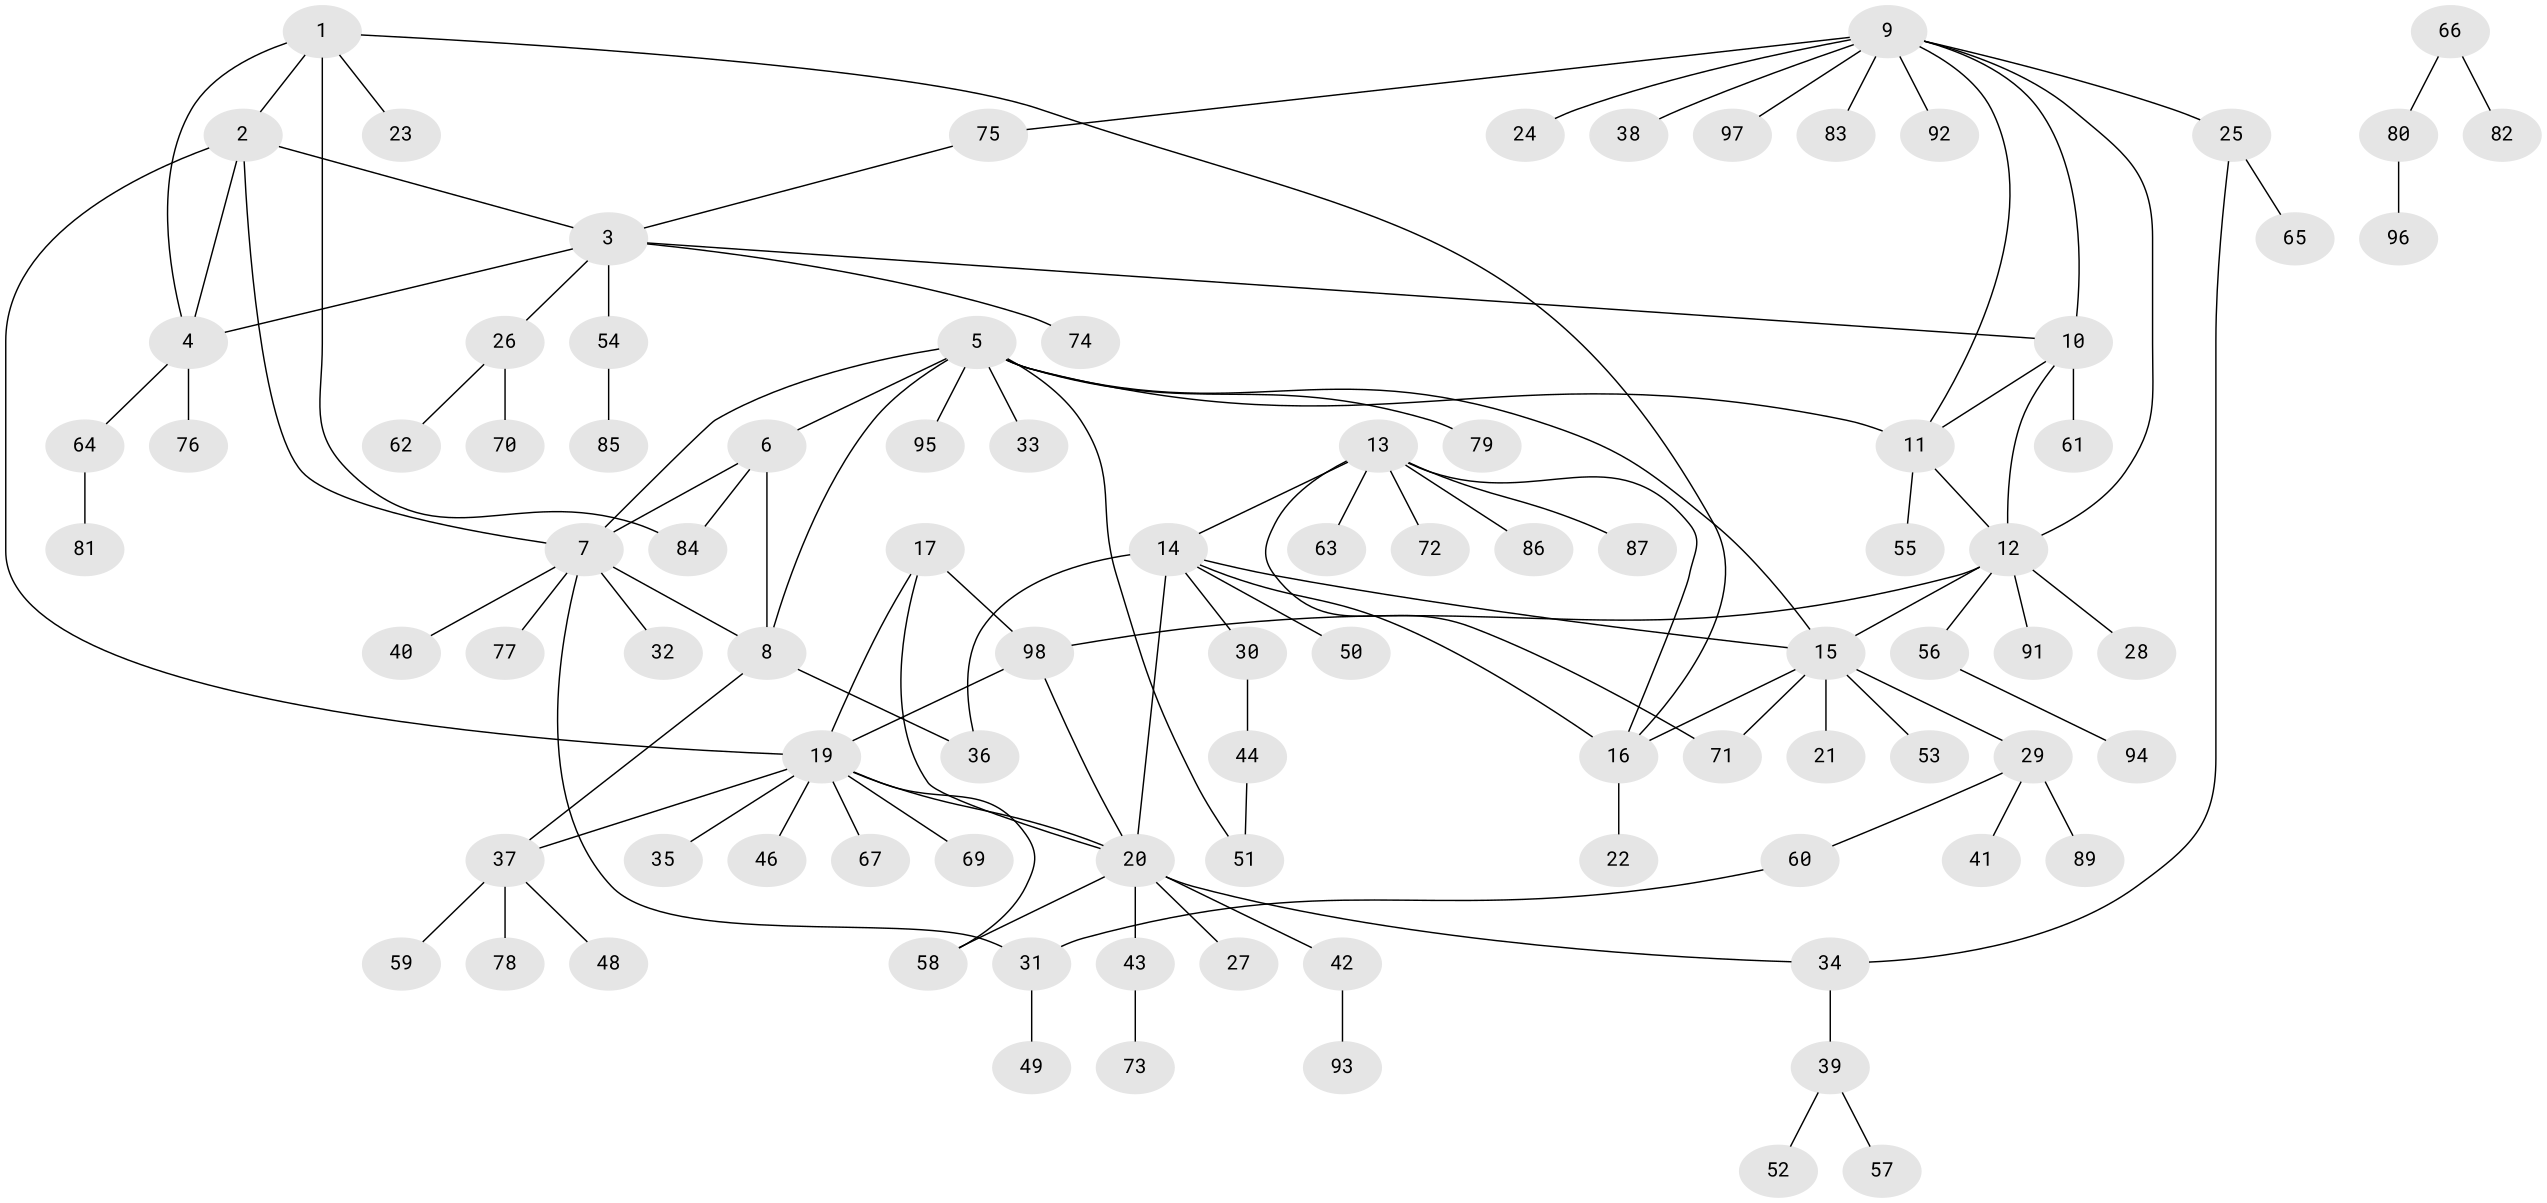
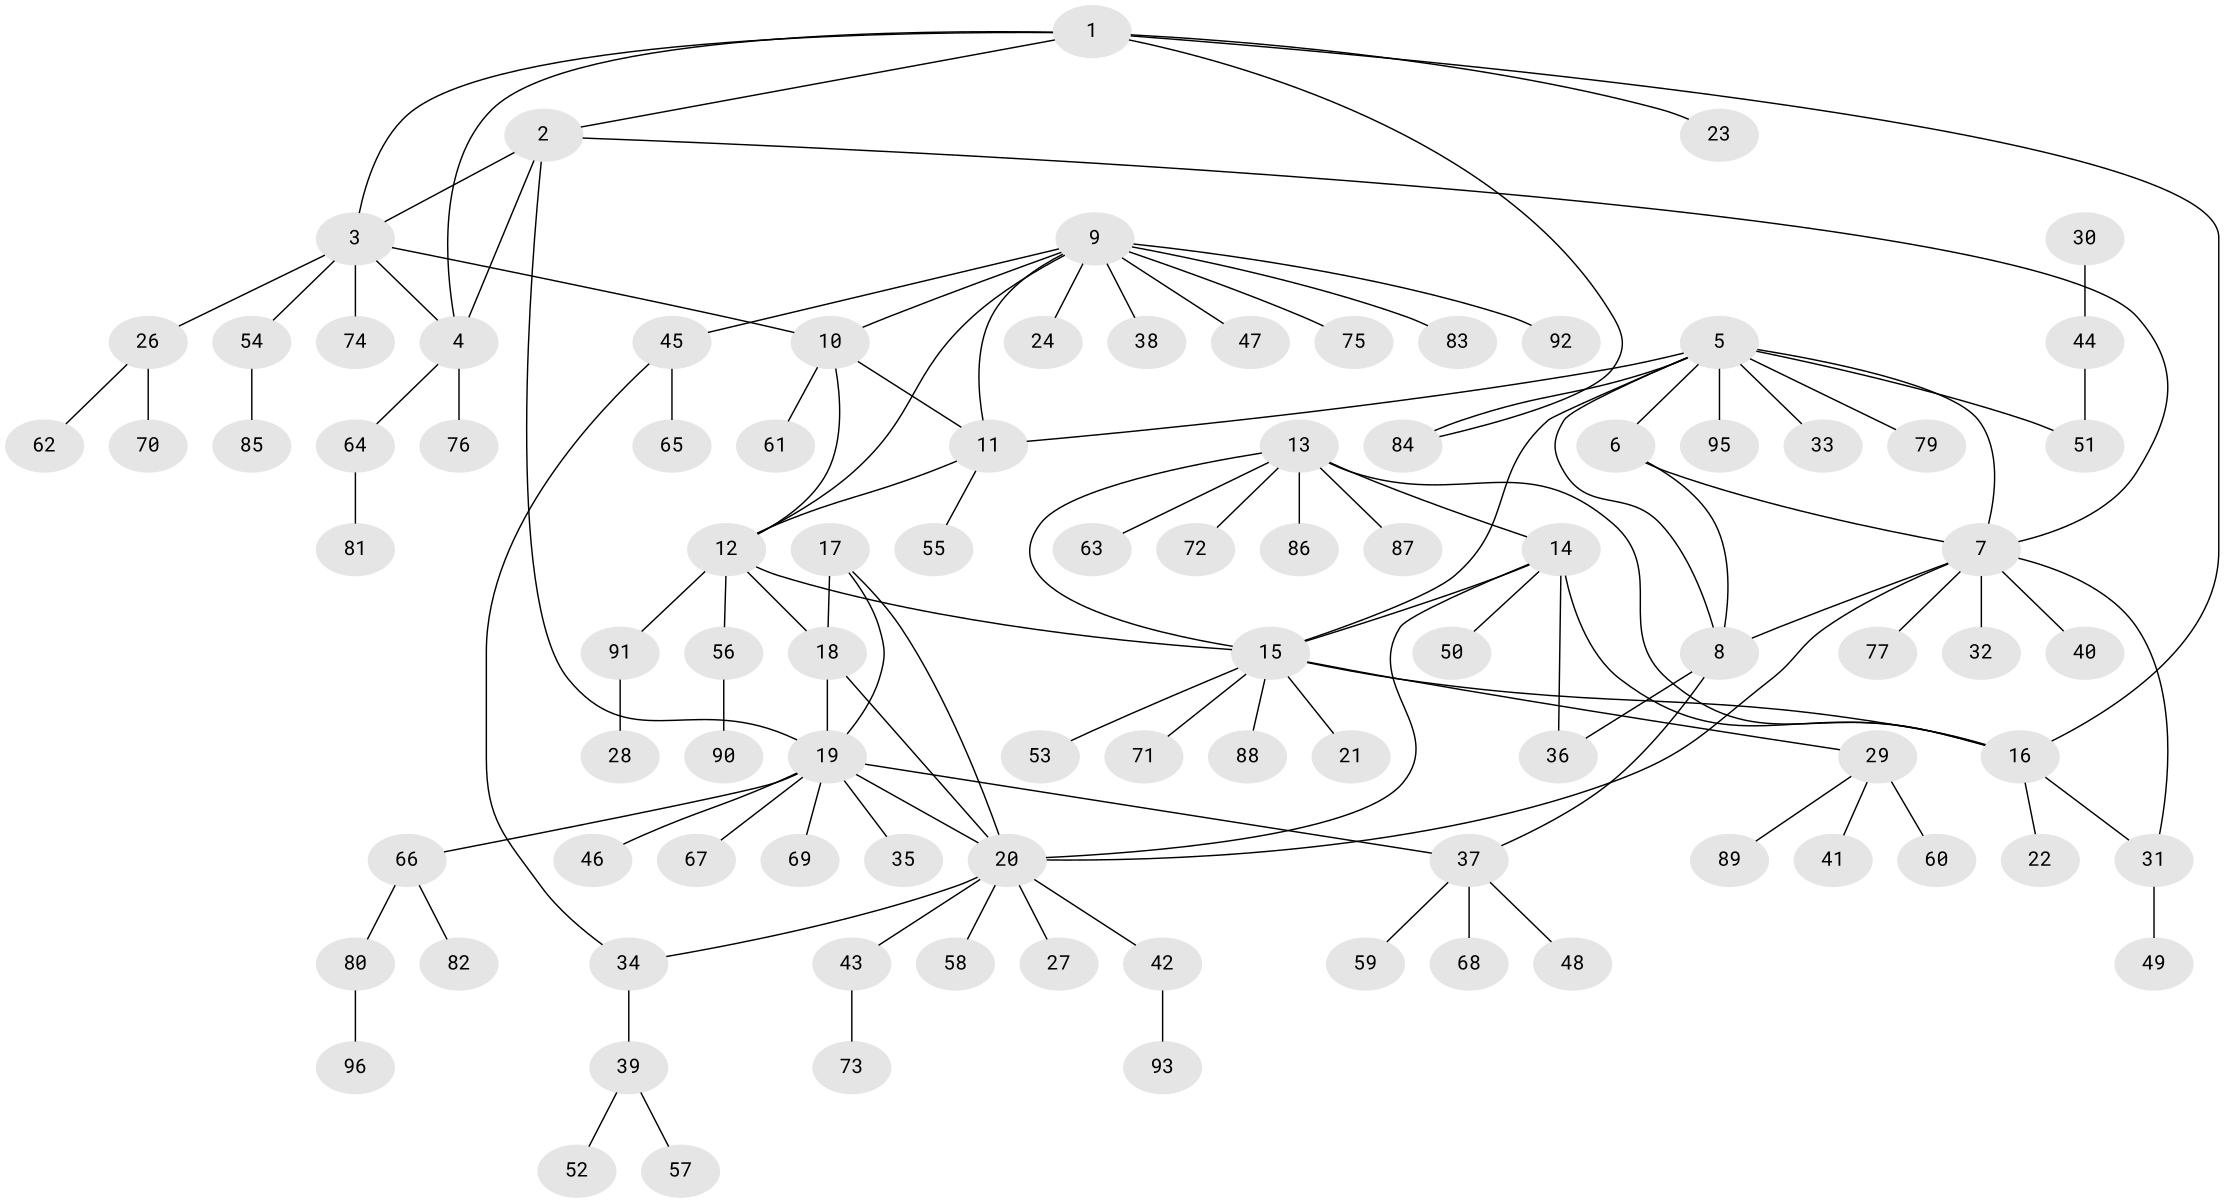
  graph {
    fontname="Roboto Mono"
    node [color=gray90 fontname="Roboto Mono" style=filled]
    edge [fontname="Roboto Mono"]
    1
    2
    3
    4
    16
    23
    84
    7
    19
    10
    26
    54
    74
    64
    76
    31
    22
    8
    20
    32
    40
    77
    37
    35
    46
    66
    67
    69
    11
    12
    61
    62
    70
    85
    81
    5
    6
    15
    n39 [label=95]
    33
    51
    79
    36
    55
    21
    29
    53
    71
+   88
    34
    27
    42
    43
    58
    49
    48
    59
-   78
+   78 [label=68]
    9
    24
    38
-   45 [label=25]
-   47 [label=97]
+   45
+   47
    75
    83
    92
-   18 [label=98]
+   18
    28
    56
    91
    39
    65
-   90 [label=94]
+   90
    13
    14
    63
    72
    86
    87
    30
    50
    44
    41
    60
    89
    17
    80
    82
    93
    73
    52
    57
    n93 [label=96]
    1 -- 2
-   75 -- 3
+   1 -- 3
    1 -- 4
    1 -- 16
    1 -- 23
    1 -- 84
    2 -- 3
    2 -- 4
    2 -- 7
    2 -- 19
    3 -- 4
    3 -- 10
    3 -- 26
    3 -- 54
    3 -- 74
    4 -- 64
    4 -- 76
-   60 -- 31
+   16 -- 31
    16 -- 22
    7 -- 31
    7 -- 8
+   7 -- 20
    7 -- 32
    7 -- 40
    7 -- 77
    19 -- 20
    19 -- 37
    19 -- 35
    19 -- 46
-   19 -- 58
+   19 -- 66
    19 -- 67
    19 -- 69
    10 -- 11
    10 -- 12
    10 -- 61
    26 -- 62
    26 -- 70
    54 -- 85
    64 -- 81
    31 -- 49
    8 -- 37
    8 -- 36
    20 -- 34
    20 -- 27
    20 -- 42
    20 -- 43
    20 -- 58
    37 -- 48
    37 -- 59
    37 -- 78
    66 -- 80
    66 -- 82
    11 -- 12
    11 -- 55
    12 -- 15
    12 -- 18
-   12 -- 28
+   91 -- 28
    12 -- 56
    12 -- 91
-   6 -- 84
+   5 -- 84
    5 -- 7
    5 -- 8
    5 -- 11
    5 -- 6
    5 -- 15
    5 -- n39
    5 -- 33
    5 -- 51
    5 -- 79
    6 -- 7
    6 -- 8
    15 -- 16
    15 -- 21
    15 -- 29
    15 -- 53
    15 -- 71
+   15 -- 88
    29 -- 41
    29 -- 60
    29 -- 89
    34 -- 39
    42 -- 93
    43 -- 73
    9 -- 10
    9 -- 11
    9 -- 12
    9 -- 24
    9 -- 38
    9 -- 45
    9 -- 47
    9 -- 75
    9 -- 83
    9 -- 92
    45 -- 34
    45 -- 65
    18 -- 19
    18 -- 20
    56 -- 90
    39 -- 52
    39 -- 57
    13 -- 16
-   13 -- 71
+   13 -- 15
    13 -- 14
    13 -- 63
    13 -- 72
    13 -- 86
    13 -- 87
    14 -- 16
    14 -- 20
    14 -- 15
    14 -- 36
-   14 -- 30
    14 -- 50
    30 -- 44
    44 -- 51
    17 -- 19
    17 -- 20
    17 -- 18
    80 -- n93
  }
